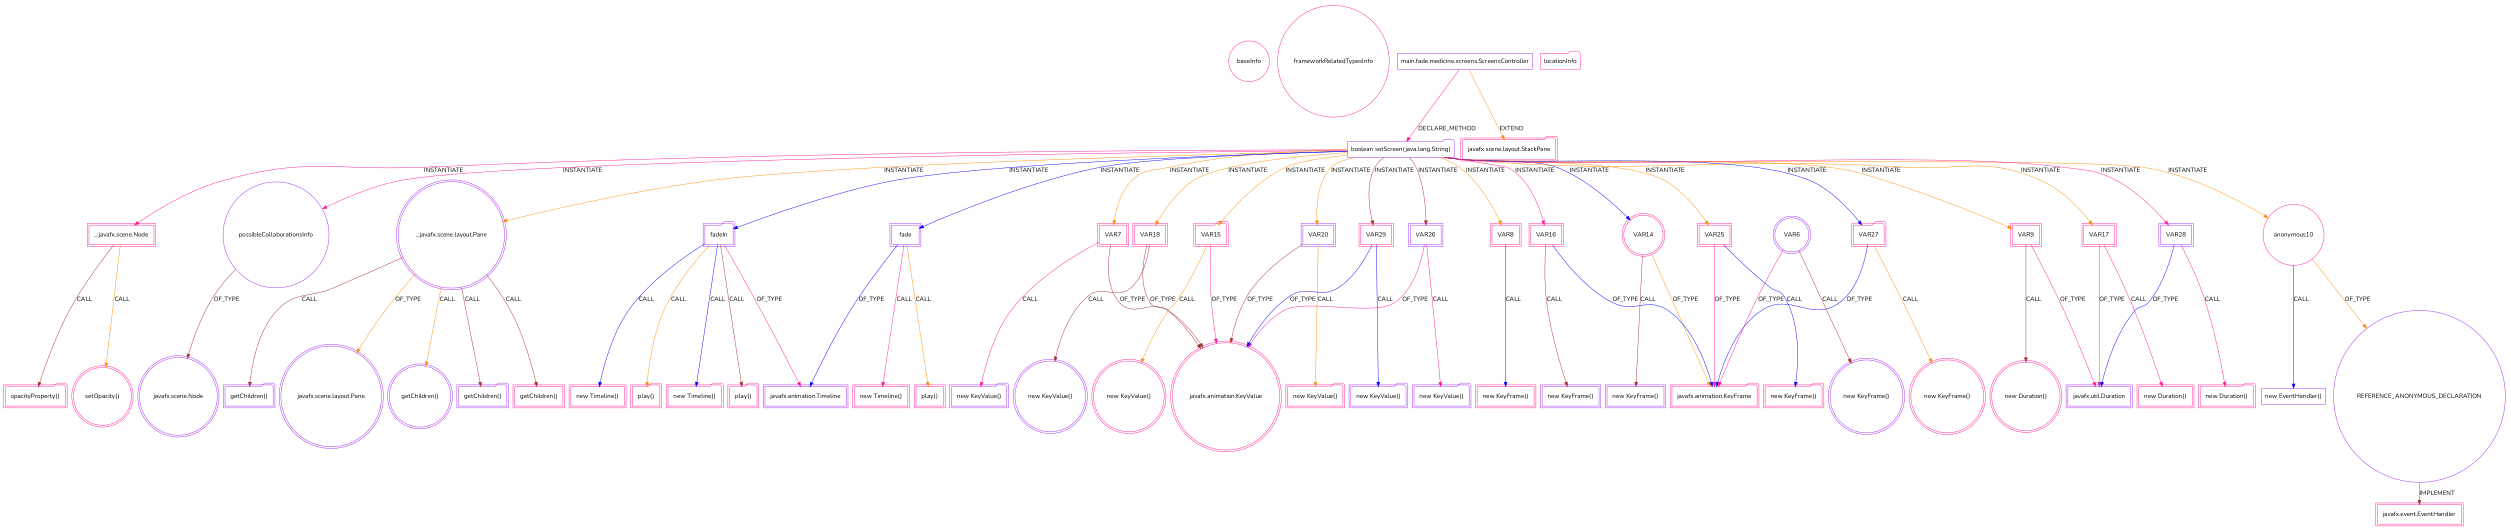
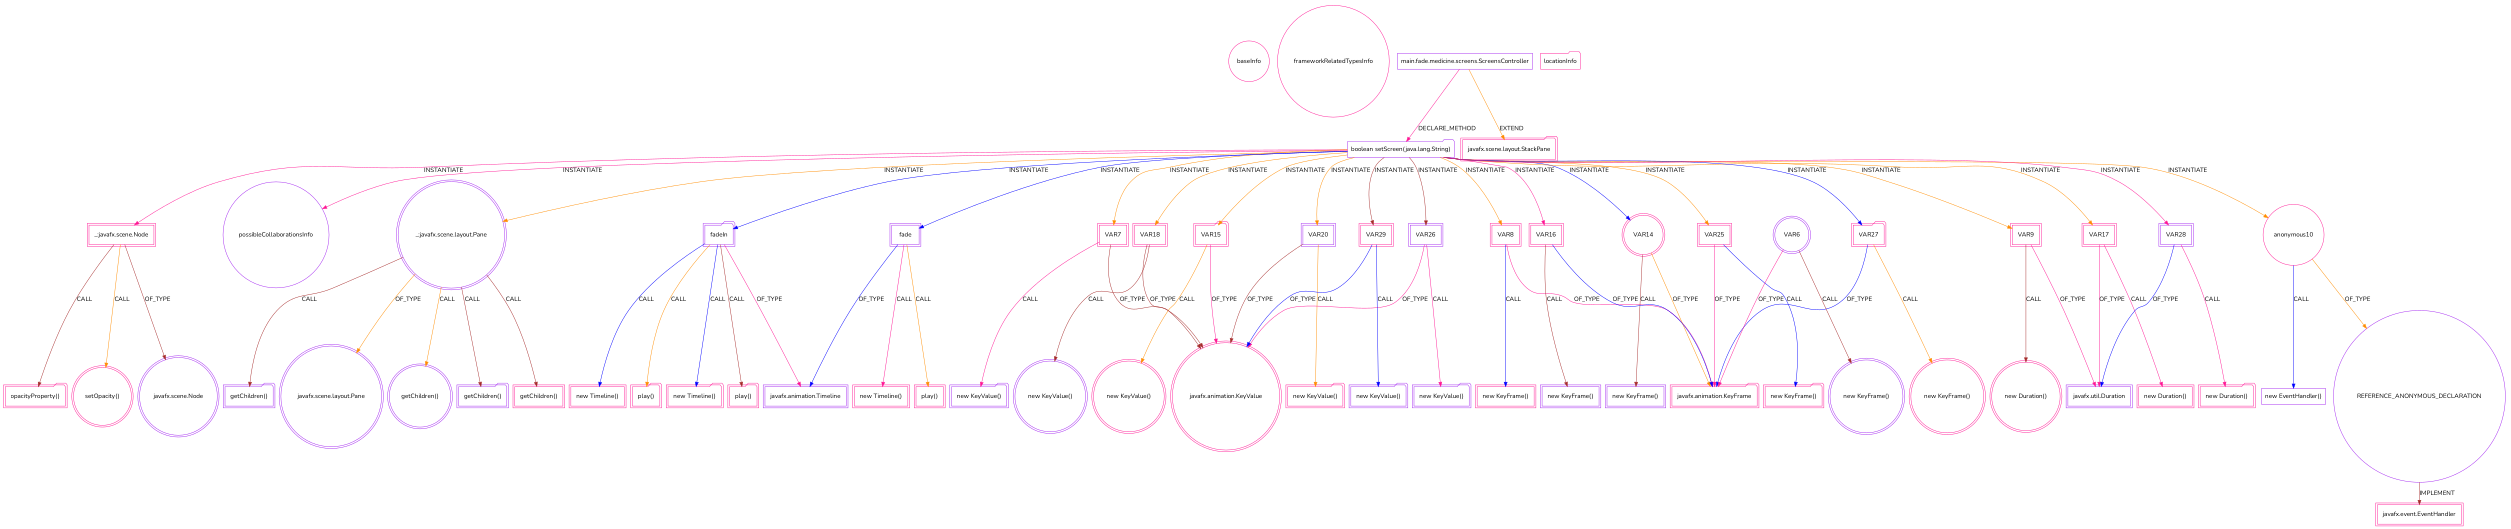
  digraph {
    fontname=Nunito
    node [color=deeppink fontname=Nunito shape=box isFrameworkType=true vertexType=VARIABLE_EXPRESION peripheries=2]
    edge [color=darkorange fontname=Nunito]
    baseInfo [category=extension_graph graphId=428 isAnonymous=false possibleRelation=true shape=circle isFrameworkType="" vertexType="" peripheries=""]
    frameworkRelatedTypesInfo [0="javafx.scene.layout.StackPane" shape=circle isFrameworkType="" vertexType="" peripheries=""]
    possibleCollaborationsInfo [0="428~CLIENT_METHOD_DECLARATION-INSTANTIATION-~javafx.scene.layout.StackPane ~javafx.event.EventHandler ~false~true" color=purple shape=circle isFrameworkType="" vertexType="" peripheries=""]
    locationInfo [contextSignature=ScreensController filePath="/EnlightenedCSF-medicineDB/medicineDB-master/src/main/java/medicine/screens/ScreensController.java" graphId=428 projectName="EnlightenedCSF-medicineDB" shape=folder isFrameworkType="" vertexType="" peripheries=""]
    n5 [color=purple isFrameworkType=false label="main.fade.medicine.screens.ScreensController" vertexType=ROOT_CLIENT_CLASS_DECLARATION peripheries=""]
    n6 [label="javafx.scene.layout.StackPane" shape=folder vertexType=FRAMEWORK_CLASS_TYPE]
    n7 [color=purple isFrameworkType=false label="boolean setScreen(java.lang.String)" shape=folder vertexType=CLIENT_METHOD_DECLARATION peripheries=""]
    n8 [label="_:javafx.scene.Node"]
    n9 [color=purple label="_:javafx.scene.layout.Pane" shape=circle]
    n10 [color=purple label=fade]
    n11 [label=VAR7]
    n12 [label=VAR8]
    n13 [label=VAR9]
    n14 [isFrameworkType=false label=anonymous10 shape=circle peripheries=""]
    n15 [color=purple label=fadeIn shape=folder]
    n16 [label=VAR14 shape=circle]
    n17 [label=VAR15 shape=folder]
    n18 [label=VAR16]
    n19 [label=VAR17]
    n20 [label=VAR18]
    n21 [color=purple label=VAR20]
    n22 [label=VAR25]
    n23 [color=purple label=VAR26]
    n24 [label=VAR27 shape=folder]
    n25 [color=purple label=VAR28]
    n26 [label=VAR29]
    n27 [color=purple label="javafx.scene.Node" shape=circle vertexType=FRAMEWORK_CLASS_TYPE]
    n28 [label="opacityProperty()" shape=folder vertexType=INSIDE_CALL]
    n29 [label="setOpacity()" shape=circle vertexType=INSIDE_CALL]
    n30 [color=purple label="javafx.scene.layout.Pane" shape=circle vertexType=FRAMEWORK_CLASS_TYPE]
    n31 [color=purple label="getChildren()" shape=circle vertexType=INSIDE_CALL]
    n32 [color=purple label="getChildren()" shape=folder vertexType=INSIDE_CALL]
    n33 [label="getChildren()" vertexType=INSIDE_CALL]
    n34 [color=purple label="getChildren()" shape=folder vertexType=INSIDE_CALL]
    n35 [color=purple label="javafx.animation.Timeline" vertexType=FRAMEWORK_CLASS_TYPE]
    n36 [label="new Timeline()" vertexType=CONSTRUCTOR_CALL]
    n37 [label="play()" vertexType=INSIDE_CALL]
    n38 [color=purple label=VAR6 shape=circle]
    n39 [label="javafx.animation.KeyFrame" shape=folder vertexType=FRAMEWORK_CLASS_TYPE]
    n40 [color=purple label="new KeyFrame()" shape=circle vertexType=CONSTRUCTOR_CALL]
    n41 [label="javafx.animation.KeyValue" shape=circle vertexType=FRAMEWORK_CLASS_TYPE]
    n42 [color=purple label="new KeyValue()" shape=folder vertexType=CONSTRUCTOR_CALL]
    n43 [label="new KeyFrame()" vertexType=CONSTRUCTOR_CALL]
    n44 [color=purple label="javafx.util.Duration" vertexType=FRAMEWORK_CLASS_TYPE]
    n45 [label="new Duration()" shape=circle vertexType=CONSTRUCTOR_CALL]
    n46 [color=purple isFrameworkType=false label=REFERENCE_ANONYMOUS_DECLARATION shape=circle vertexType=REFERENCE_ANONYMOUS_DECLARATION peripheries=""]
    n47 [color=purple isFrameworkType=false label="new EventHandler()" vertexType=CONSTRUCTOR_CALL peripheries=""]
    n48 [label="new Timeline()" shape=folder vertexType=CONSTRUCTOR_CALL]
    n49 [label="play()" shape=folder vertexType=INSIDE_CALL]
    n50 [label="new Timeline()" vertexType=CONSTRUCTOR_CALL]
    n51 [label="play()" shape=folder vertexType=INSIDE_CALL]
    n52 [color=purple label="new KeyFrame()" vertexType=CONSTRUCTOR_CALL]
    n53 [label="new KeyValue()" shape=circle vertexType=CONSTRUCTOR_CALL]
    n54 [color=purple label="new KeyFrame()" vertexType=CONSTRUCTOR_CALL]
    n55 [label="new Duration()" vertexType=CONSTRUCTOR_CALL]
    n56 [color=purple label="new KeyValue()" shape=circle vertexType=CONSTRUCTOR_CALL]
    n57 [label="new KeyValue()" shape=folder vertexType=CONSTRUCTOR_CALL]
    n58 [label="new KeyFrame()" shape=folder vertexType=CONSTRUCTOR_CALL]
    n59 [color=purple label="new KeyValue()" shape=folder vertexType=CONSTRUCTOR_CALL]
    n60 [label="new KeyFrame()" shape=circle vertexType=CONSTRUCTOR_CALL]
    n61 [label="new Duration()" shape=folder vertexType=CONSTRUCTOR_CALL]
    n62 [color=purple label="new KeyValue()" shape=folder vertexType=CONSTRUCTOR_CALL]
    n63 [label="javafx.event.EventHandler" vertexType=FRAMEWORK_INTERFACE_TYPE]
    n5 -> n6 [label=EXTEND]
    n5 -> n7 [color=deeppink label=DECLARE_METHOD]
    n7 -> possibleCollaborationsInfo [color=deeppink label=INSTANTIATE]
    n7 -> n8 [color=deeppink label=INSTANTIATE]
    n7 -> n9 [label=INSTANTIATE]
    n7 -> n10 [color=blue label=INSTANTIATE]
    n7 -> n11 [label=INSTANTIATE]
    n7 -> n12 [label=INSTANTIATE]
    n7 -> n13 [label=INSTANTIATE]
    n7 -> n14 [label=INSTANTIATE]
    n7 -> n15 [color=blue label=INSTANTIATE]
    n7 -> n16 [color=blue label=INSTANTIATE]
    n7 -> n17 [label=INSTANTIATE]
    n7 -> n18 [color=deeppink label=INSTANTIATE]
    n7 -> n19 [label=INSTANTIATE]
    n7 -> n20 [label=INSTANTIATE]
    n7 -> n21 [label=INSTANTIATE]
    n7 -> n22 [label=INSTANTIATE]
    n7 -> n23 [color=brown label=INSTANTIATE]
    n7 -> n24 [color=blue label=INSTANTIATE]
    n7 -> n25 [color=deeppink label=INSTANTIATE]
    n7 -> n26 [color=brown label=INSTANTIATE]
-   possibleCollaborationsInfo -> n27 [color=brown label=OF_TYPE]
+   n8 -> n27 [color=brown label=OF_TYPE]
    n8 -> n28 [color=brown label=CALL]
    n8 -> n29 [label=CALL]
    n9 -> n30 [label=OF_TYPE]
    n9 -> n31 [label=CALL]
    n9 -> n32 [color=brown label=CALL]
    n9 -> n33 [color=brown label=CALL]
    n9 -> n34 [color=brown label=CALL]
    n10 -> n35 [color=blue label=OF_TYPE]
    n10 -> n36 [color=deeppink label=CALL]
    n10 -> n37 [label=CALL]
    n11 -> n41 [color=brown label=OF_TYPE]
    n11 -> n42 [color=deeppink label=CALL]
+   n12 -> n39 [color=deeppink label=OF_TYPE]
    n12 -> n43 [color=blue label=CALL]
    n13 -> n44 [color=deeppink label=OF_TYPE]
    n13 -> n45 [color=brown label=CALL]
    n14 -> n46 [label=OF_TYPE]
    n14 -> n47 [color=blue label=CALL]
    n15 -> n35 [color=deeppink label=OF_TYPE]
    n15 -> n48 [color=blue label=CALL]
    n15 -> n49 [color=brown label=CALL]
    n15 -> n50 [color=blue label=CALL]
    n15 -> n51 [label=CALL]
    n16 -> n39 [label=OF_TYPE]
    n16 -> n52 [color=brown label=CALL]
    n17 -> n41 [color=deeppink label=OF_TYPE]
    n17 -> n53 [label=CALL]
    n18 -> n39 [color=blue label=OF_TYPE]
    n18 -> n54 [color=brown label=CALL]
    n19 -> n44 [color=deeppink label=OF_TYPE]
    n19 -> n55 [color=deeppink label=CALL]
    n20 -> n41 [color=brown label=OF_TYPE]
    n20 -> n56 [color=brown label=CALL]
    n21 -> n41 [color=brown label=OF_TYPE]
    n21 -> n57 [label=CALL]
    n22 -> n39 [color=deeppink label=OF_TYPE]
    n22 -> n58 [color=blue label=CALL]
    n23 -> n41 [color=deeppink label=OF_TYPE]
    n23 -> n59 [color=deeppink label=CALL]
    n24 -> n39 [color=blue label=OF_TYPE]
    n24 -> n60 [label=CALL]
    n25 -> n44 [color=blue label=OF_TYPE]
    n25 -> n61 [color=deeppink label=CALL]
    n26 -> n41 [color=blue label=OF_TYPE]
    n26 -> n62 [color=blue label=CALL]
    n38 -> n39 [color=deeppink label=OF_TYPE]
    n38 -> n40 [color=brown label=CALL]
    n46 -> n63 [color=brown label=IMPLEMENT]
  }
